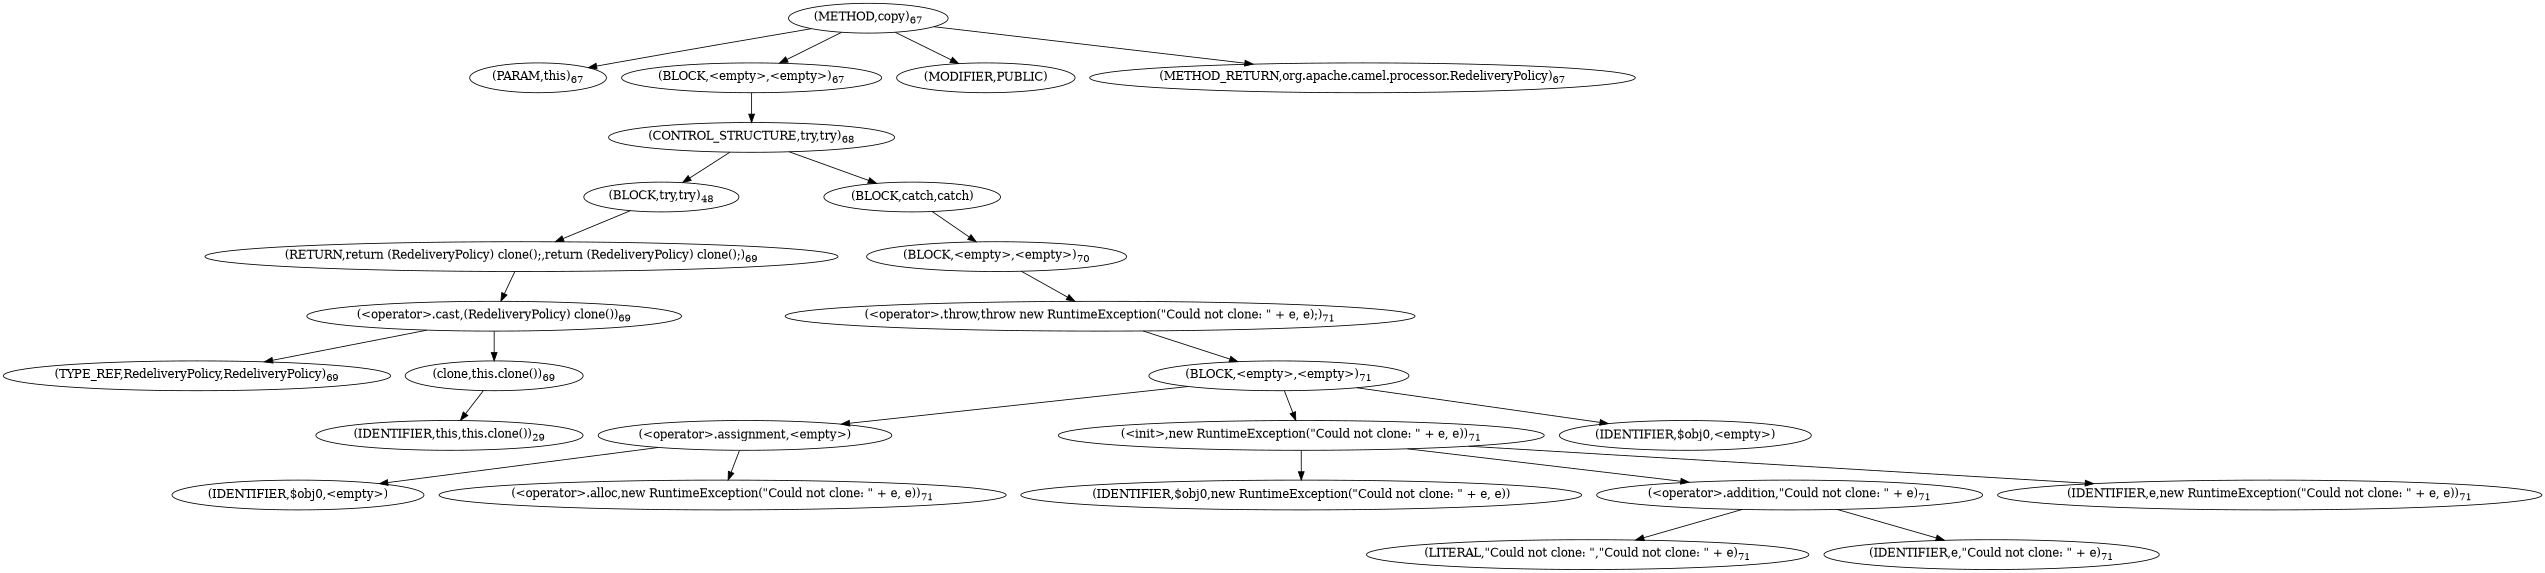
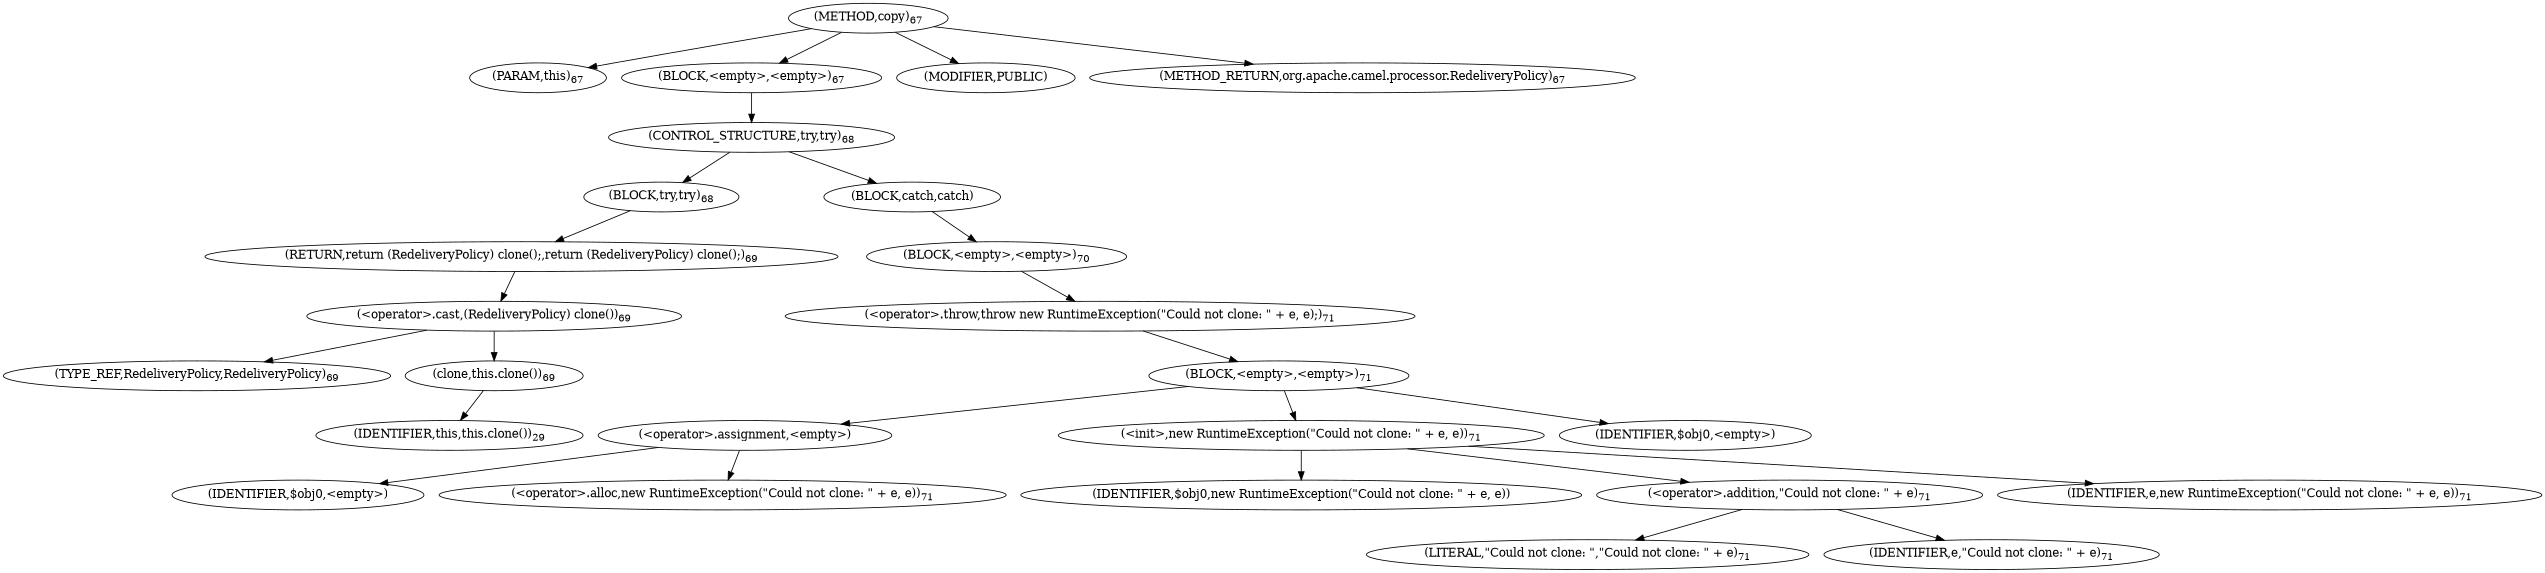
  digraph {
    n1 [label=<(METHOD,copy)<SUB>67</SUB>>]
    n2 [label=<(PARAM,this)<SUB>67</SUB>>]
    n3 [label=<(BLOCK,&lt;empty&gt;,&lt;empty&gt;)<SUB>67</SUB>>]
    n4 [label=<(MODIFIER,PUBLIC)>]
    n5 [label=<(METHOD_RETURN,org.apache.camel.processor.RedeliveryPolicy)<SUB>67</SUB>>]
    n6 [label=<(CONTROL_STRUCTURE,try,try)<SUB>68</SUB>>]
-   n7 [label=<(BLOCK,try,try)<SUB>48</SUB>>]
+   n7 [label=<(BLOCK,try,try)<SUB>68</SUB>>]
    n8 [label=<(BLOCK,catch,catch)>]
    n9 [label=<(RETURN,return (RedeliveryPolicy) clone();,return (RedeliveryPolicy) clone();)<SUB>69</SUB>>]
    n10 [label=<(BLOCK,&lt;empty&gt;,&lt;empty&gt;)<SUB>70</SUB>>]
    n11 [label=<(&lt;operator&gt;.cast,(RedeliveryPolicy) clone())<SUB>69</SUB>>]
    n12 [label=<(TYPE_REF,RedeliveryPolicy,RedeliveryPolicy)<SUB>69</SUB>>]
    n13 [label=<(clone,this.clone())<SUB>69</SUB>>]
    n14 [label=<(IDENTIFIER,this,this.clone())<SUB>29</SUB>>]
    n15 [label=<(&lt;operator&gt;.throw,throw new RuntimeException(&quot;Could not clone: &quot; + e, e);)<SUB>71</SUB>>]
    n16 [label=<(BLOCK,&lt;empty&gt;,&lt;empty&gt;)<SUB>71</SUB>>]
    n17 [label=<(&lt;operator&gt;.assignment,&lt;empty&gt;)>]
    n18 [label=<(&lt;init&gt;,new RuntimeException(&quot;Could not clone: &quot; + e, e))<SUB>71</SUB>>]
    n19 [label=<(IDENTIFIER,$obj0,&lt;empty&gt;)>]
    n20 [label=<(IDENTIFIER,$obj0,&lt;empty&gt;)>]
    n21 [label=<(&lt;operator&gt;.alloc,new RuntimeException(&quot;Could not clone: &quot; + e, e))<SUB>71</SUB>>]
    n22 [label=<(IDENTIFIER,$obj0,new RuntimeException(&quot;Could not clone: &quot; + e, e))>]
    n23 [label=<(&lt;operator&gt;.addition,&quot;Could not clone: &quot; + e)<SUB>71</SUB>>]
    n24 [label=<(IDENTIFIER,e,new RuntimeException(&quot;Could not clone: &quot; + e, e))<SUB>71</SUB>>]
    n25 [label=<(LITERAL,&quot;Could not clone: &quot;,&quot;Could not clone: &quot; + e)<SUB>71</SUB>>]
    n26 [label=<(IDENTIFIER,e,&quot;Could not clone: &quot; + e)<SUB>71</SUB>>]
    n1 -> n2
    n1 -> n3
    n1 -> n4
    n1 -> n5
    n3 -> n6
    n6 -> n7
    n6 -> n8
    n7 -> n9
    n8 -> n10
    n9 -> n11
    n10 -> n15
    n11 -> n12
    n11 -> n13
    n13 -> n14
    n15 -> n16
    n16 -> n17
    n16 -> n18
    n16 -> n19
    n17 -> n20
    n17 -> n21
    n18 -> n22
    n18 -> n23
    n18 -> n24
    n23 -> n25
    n23 -> n26
  }
